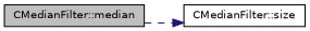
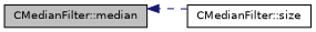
  digraph {
    rankdir=LR
    node [color=black fontname=Helvetica fontsize=10 shape=record style=filled]
    n1 [fillcolor=grey75 fontcolor=black height=0.2 label="CMedianFilter::median" width=0.4]
    n2 [fillcolor=white height=0.2 label="CMedianFilter::size" width=0.4]
-   n1 -> n2 [color=midnightblue fontname=Helvetica fontsize=10 labelfontname=Helvetica labelfontsize=10 style=dashed]
+   n2 -> n1 [color=midnightblue fontname=Helvetica fontsize=10 labelfontname=Helvetica labelfontsize=10 style=dashed]
  }
